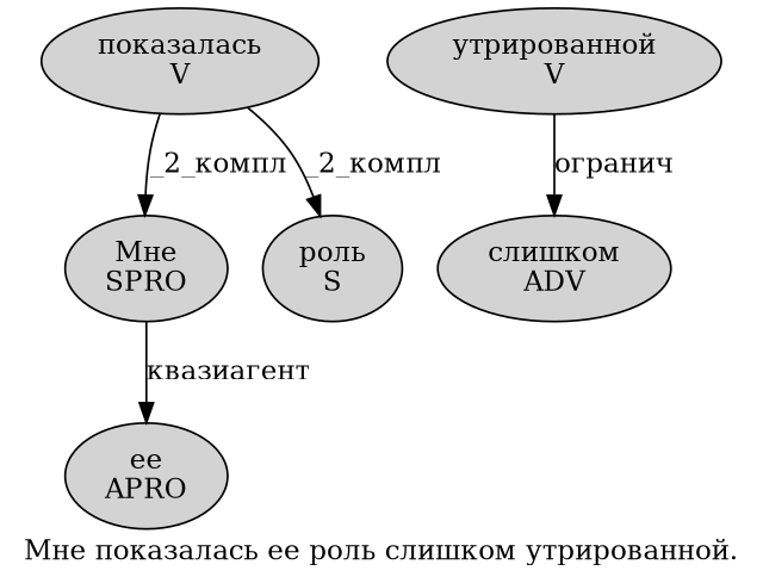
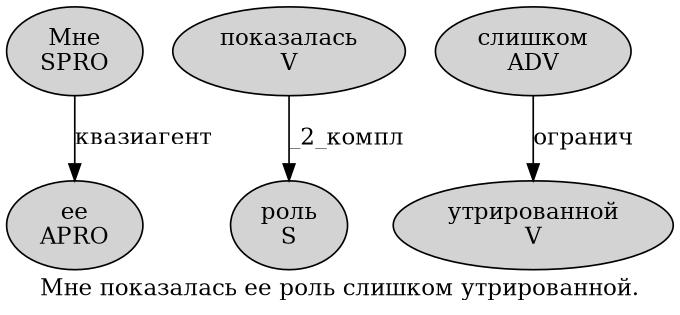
  digraph {
    label="Мне показалась ее роль слишком утрированной."
    node [fillcolor=lightgray penwidth=1 shape=ellipse style=filled]
    n1 [label="Мне\nSPRO"]
    n2 [label="ее\nAPRO"]
    n3 [label="показалась\nV"]
    n4 [label="роль\nS"]
    n5 [label="слишком\nADV"]
    n6 [label="утрированной\nV"]
    n1 -> n2 [label="квазиагент"]
-   n3 -> n1 [label="_2_компл"]
    n3 -> n4 [label="_2_компл"]
-   n6 -> n5 [label="огранич"]
+   n5 -> n6 [label="огранич"]
  }
